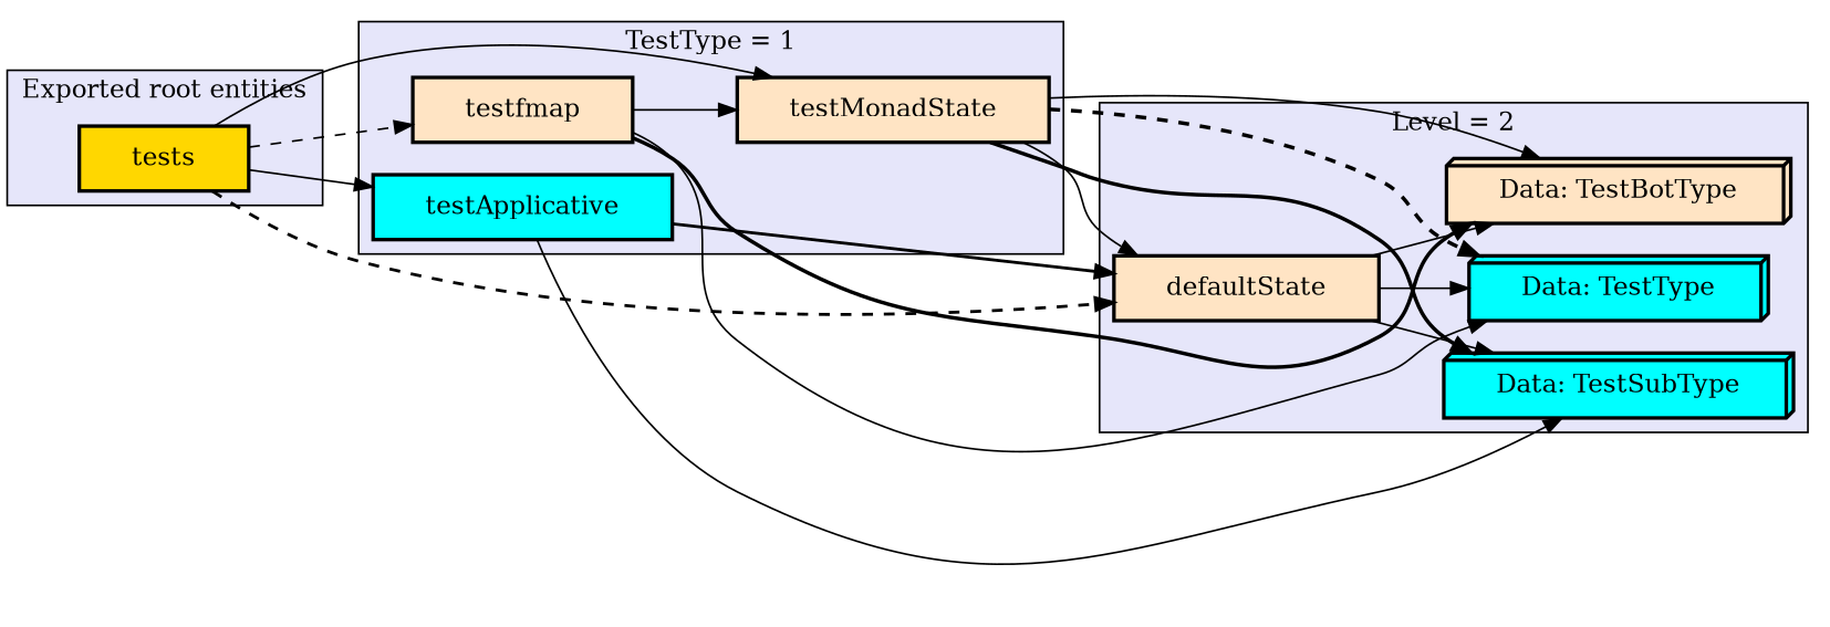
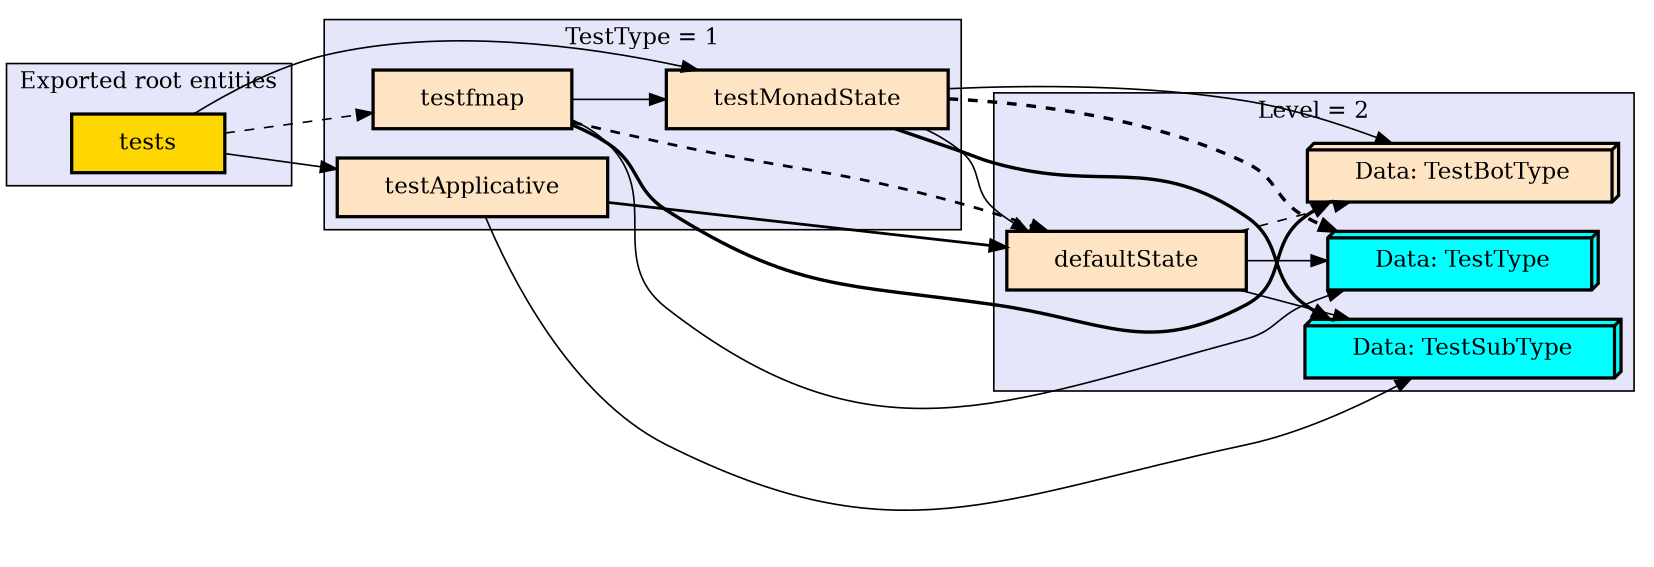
  digraph {
    rankdir=LR
    node [fillcolor=bisque margin="0.4,0.1" shape=box style="filled,bold"]
    edge [color=black penwidth=1 style=bold]
-   n1 [fillcolor=cyan label=testApplicative]
+   n1 [label=testApplicative]
    n2 [label=testMonadState]
    n3 [label=testfmap]
    n4 [fillcolor=gold label=tests]
    n5 [label="Data: TestBotType" shape=box3d]
    n6 [fillcolor=cyan label="Data: TestSubType" shape=box3d]
    n7 [fillcolor=cyan label="Data: TestType" shape=box3d]
    n8 [label=defaultState]
    subgraph cluster_1 {
      fillcolor=lavender
      label="TestType = 1"
      style=filled
      n1
      n2
      n3
    }
    subgraph cluster_2 {
      fillcolor=lavender
      label="Exported root entities"
      style=filled
      n4
    }
    subgraph cluster_3 {
      fillcolor=lavender
      label="Level = 2"
      style=filled
      n5
      n6
      n7
      n8
    }
    n1 -> n6
    n1 -> n8 [penwidth=1.6931471805599454]
    n2 -> n5
    n2 -> n6 [penwidth=2.09861228866811 style=solid]
    n2 -> n7 [penwidth=2.09861228866811 style=dashed]
    n2 -> n8 [style=solid]
    n3 -> n2 [style=solid]
    n3 -> n5 [penwidth=2.09861228866811]
    n3 -> n7
-   n4 -> n8 [penwidth=1.6931471805599454 style=dashed]
+   n3 -> n8 [penwidth=1.6931471805599454 style=dashed]
    n4 -> n1 [style=solid]
    n4 -> n2
    n4 -> n3 [style=dashed]
-   n8 -> n5
+   n8 -> n5 [style=dashed]
    n8 -> n6 [style=solid]
    n8 -> n7
  }
